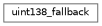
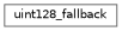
  digraph {
    rankdir=LR
-   n1 [color=grey40 fillcolor=white fontname=Helvetica fontsize=10 height=0.2 label=uint138_fallback shape=box style=filled width=0.4]
+   n1 [color=grey40 fillcolor=white fontname=Helvetica fontsize=10 height=0.2 label=uint128_fallback shape=box style=filled width=0.4]
  }
